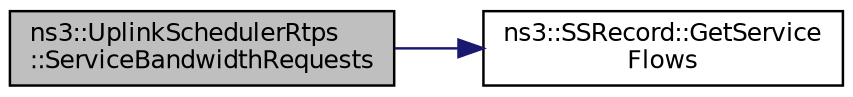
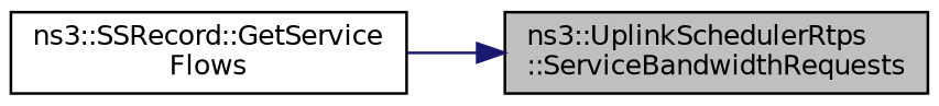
  digraph {
    rankdir=LR
    node [color=black fontname=Helvetica fontsize=10 shape=record style=filled]
    n1 [fillcolor=grey75 fontcolor=black height=0.2 label="ns3::UplinkSchedulerRtps\l::ServiceBandwidthRequests" width=0.4]
    n2 [fillcolor=white height=0.2 label="ns3::SSRecord::GetService\lFlows" width=0.4]
-   n1 -> n2 [color=midnightblue fontname=Helvetica fontsize=10 labelfontname=Helvetica labelfontsize=10 style=solid]
+   n2 -> n1 [color=midnightblue fontname=Helvetica fontsize=10 labelfontname=Helvetica labelfontsize=10 style=solid]
  }
